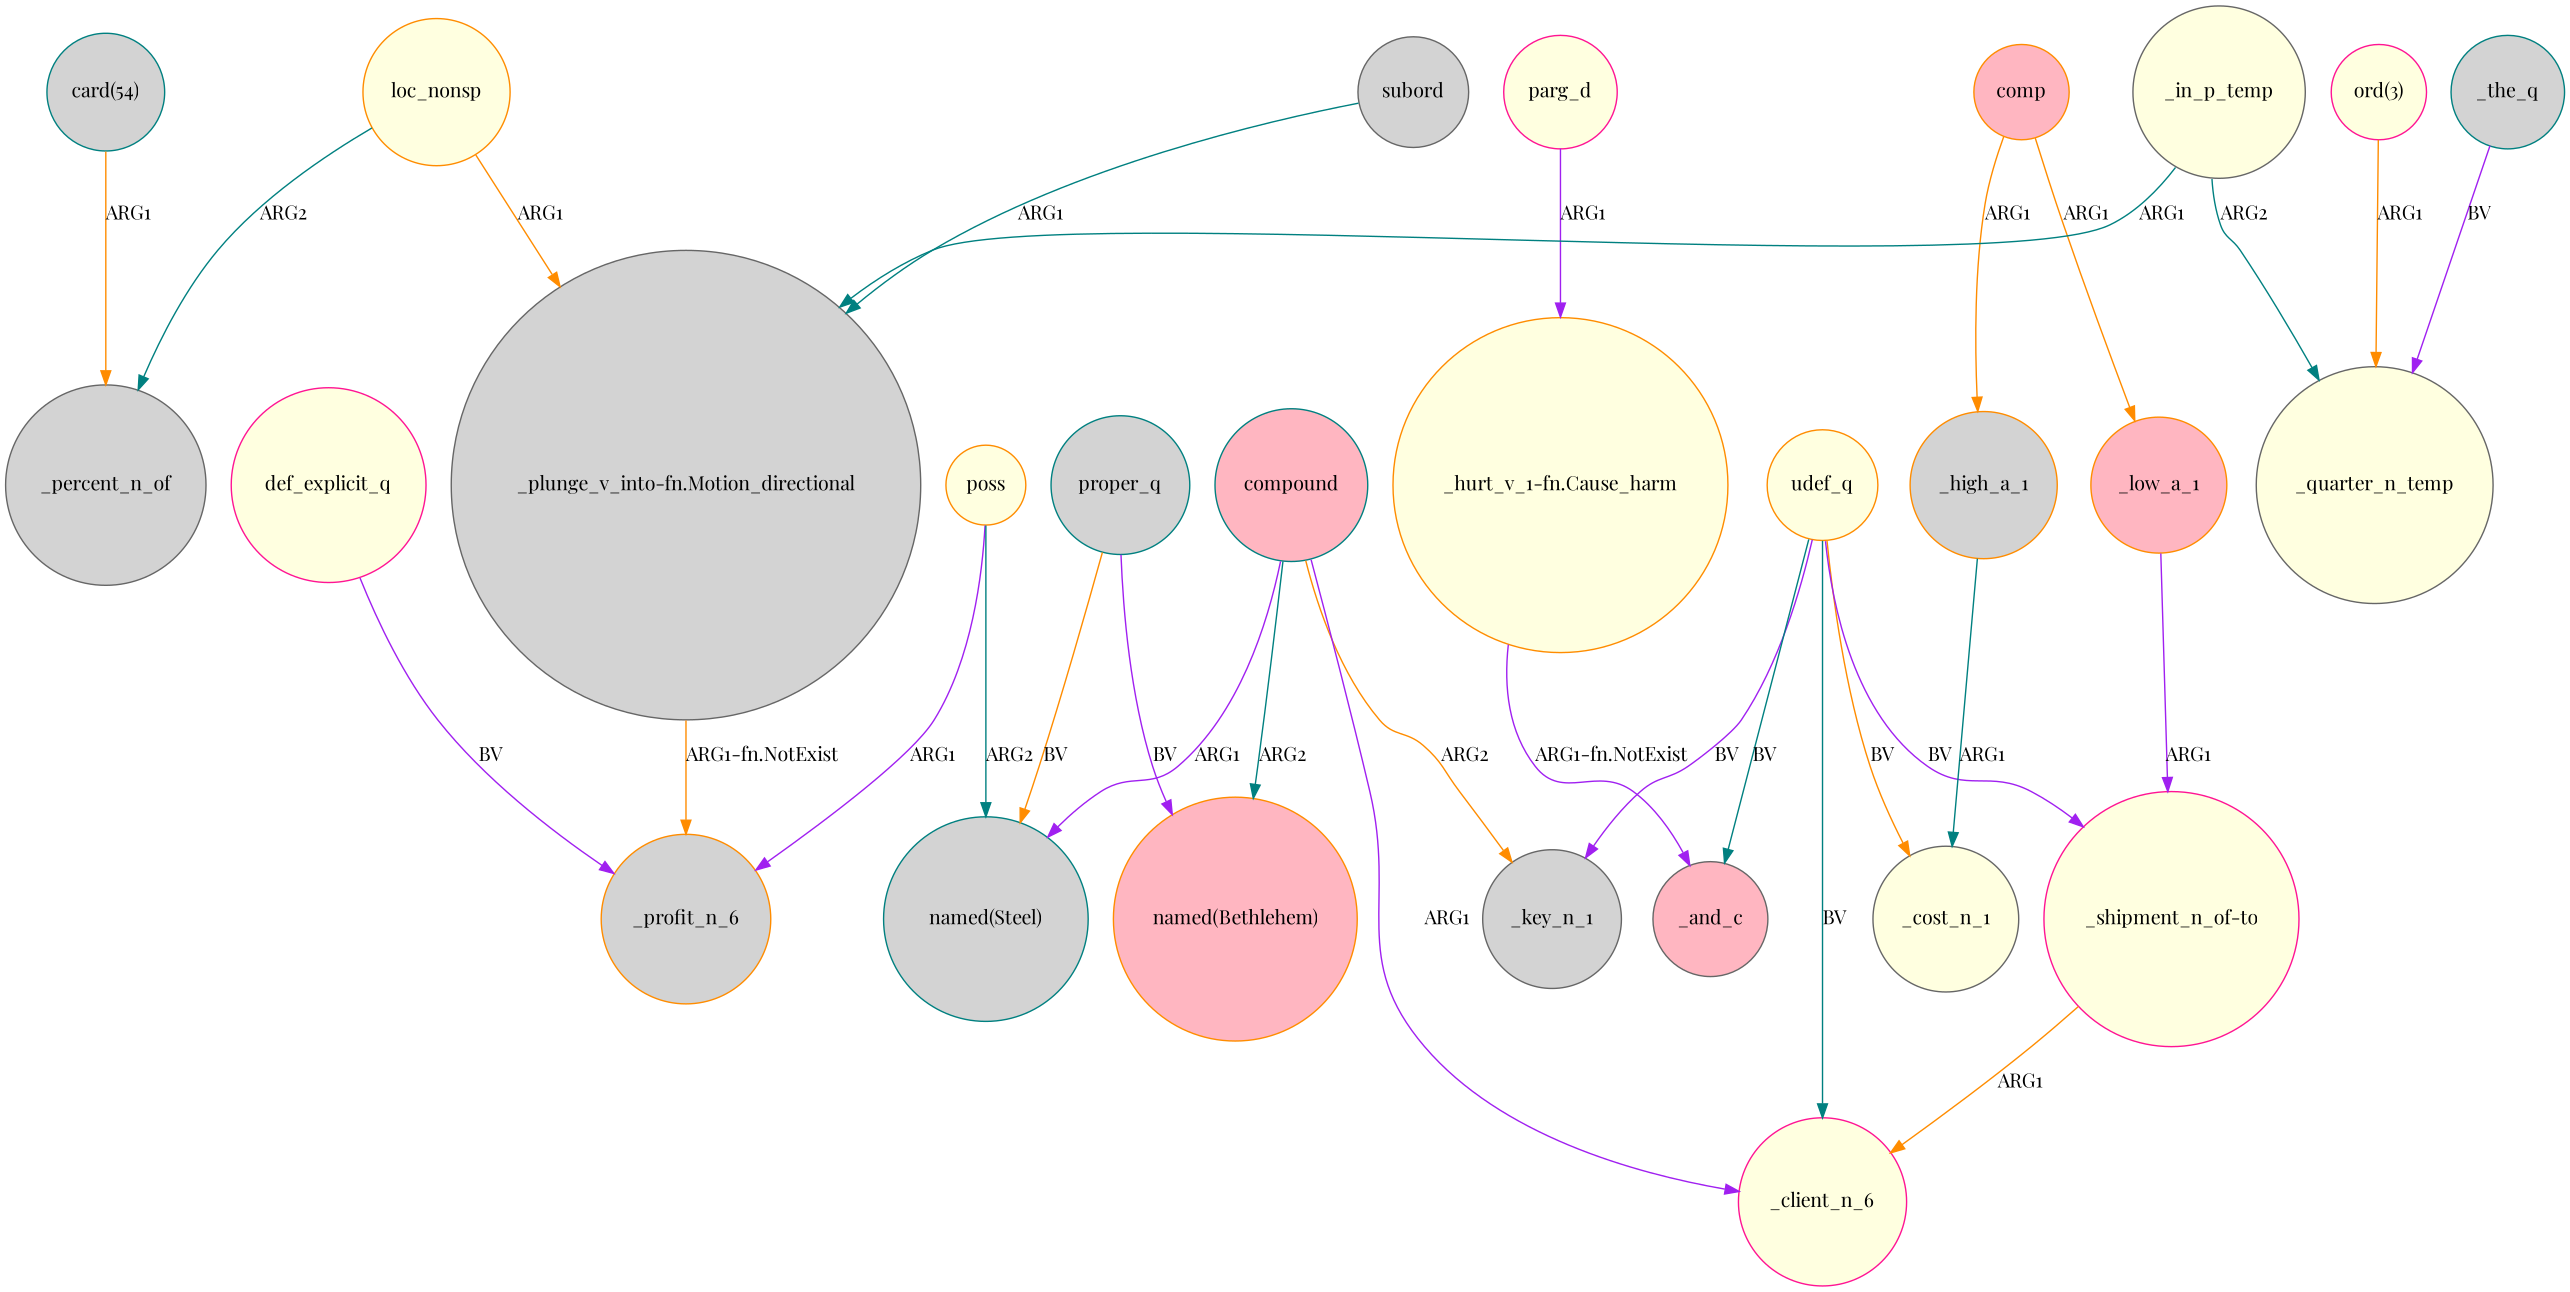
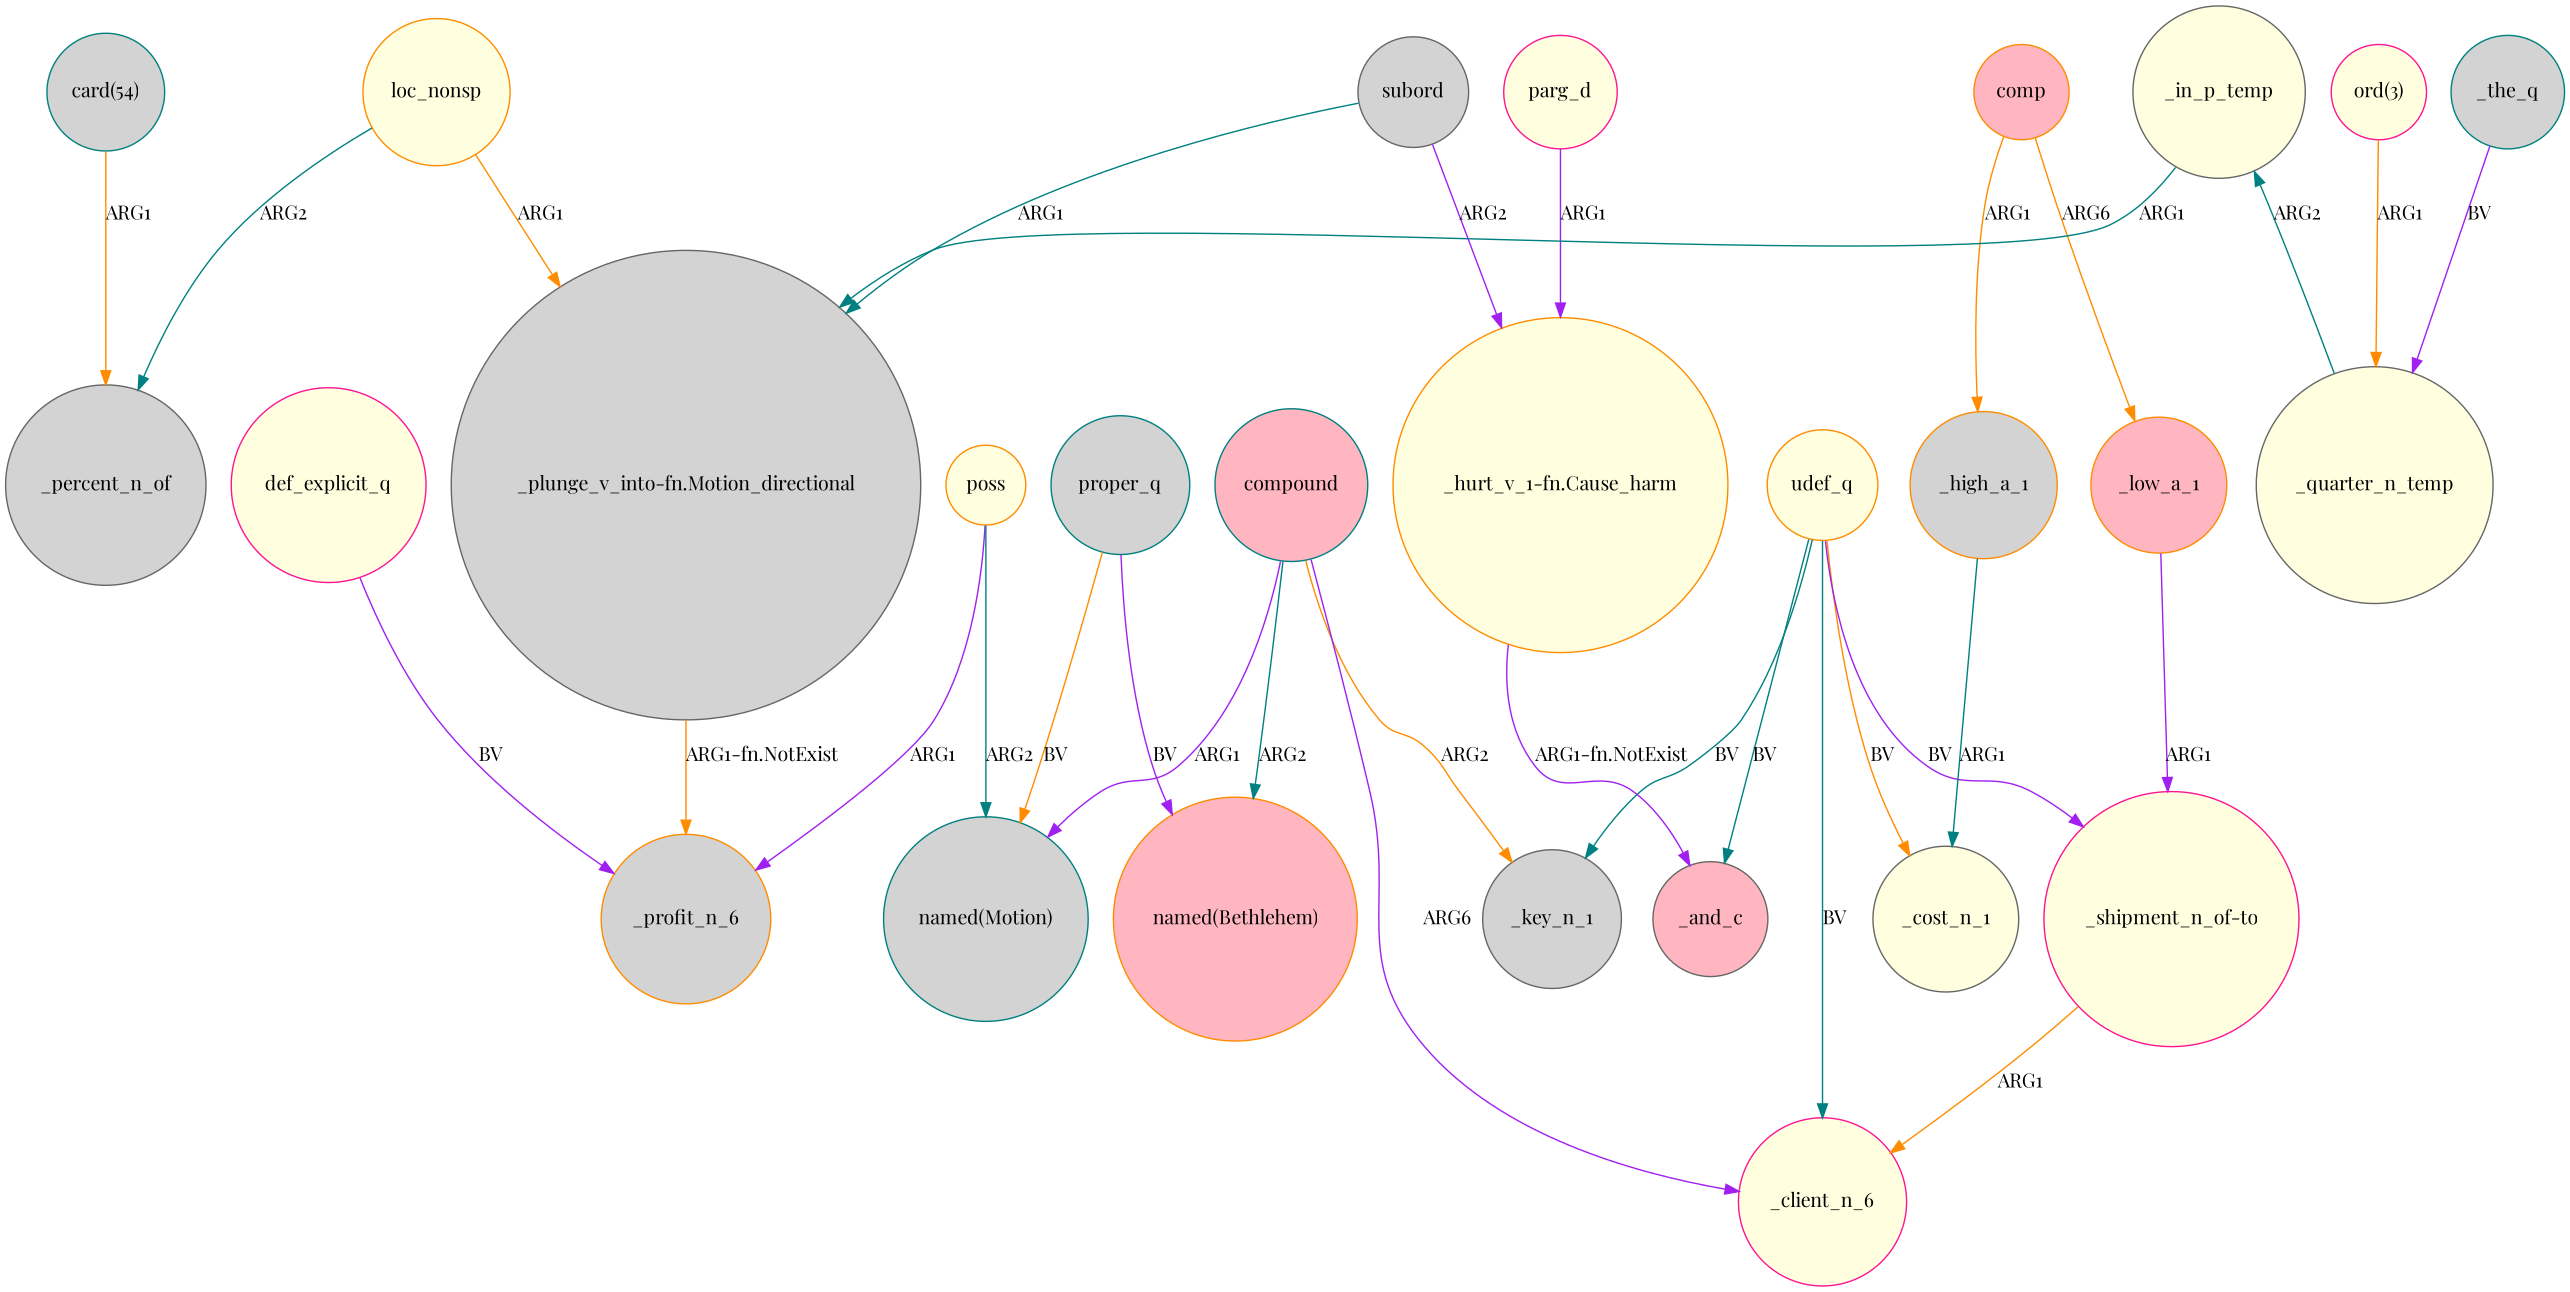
  digraph {
    fontname="Playfair Display"
    node [color=darkorange fillcolor=lightyellow fontname="Playfair Display" shape=circle style=filled]
    edge [color=purple fontname="Playfair Display"]
    loc_nonsp
    "_plunge_v_into-fn.Motion_directional" [color=gray40 fillcolor=lightgrey]
    _percent_n_of [color=gray40 fillcolor=lightgrey]
    n4 [fillcolor=lightgrey label=_profit_n_6]
    compound [color=teal fillcolor=lightpink]
    _key_n_1 [color=gray40 fillcolor=lightgrey]
-   "named(Steel)" [color=teal fillcolor=lightgrey]
+   "named(Steel)" [color=teal fillcolor=lightgrey label="named(Motion)"]
    n8 [color=deeppink label=_client_n_6]
    "named(Bethlehem)" [fillcolor=lightpink]
    def_explicit_q [color=deeppink]
    poss
    udef_q
    _cost_n_1 [color=gray40]
    _and_c [color=gray40 fillcolor=lightpink]
    "_shipment_n_of-to" [color=deeppink]
    _high_a_1 [fillcolor=lightgrey]
    parg_d [color=deeppink]
    "_hurt_v_1-fn.Cause_harm"
    _the_q [color=teal fillcolor=lightgrey]
    _quarter_n_temp [color=gray40]
    comp [fillcolor=lightpink]
    _low_a_1 [fillcolor=lightpink]
    _in_p_temp [color=gray40]
    subord [color=gray40 fillcolor=lightgrey]
    "ord(3)" [color=deeppink]
    proper_q [color=teal fillcolor=lightgrey]
    "card(54)" [color=teal fillcolor=lightgrey]
    loc_nonsp -> "_plunge_v_into-fn.Motion_directional" [color=darkorange label=ARG1]
    loc_nonsp -> _percent_n_of [color=teal label=ARG2]
    "_plunge_v_into-fn.Motion_directional" -> n4 [color=darkorange label="ARG1-fn.NotExist"]
    compound -> _key_n_1 [color=darkorange label=ARG2]
    compound -> "named(Steel)" [label=ARG1]
-   compound -> n8 [label=ARG1]
+   compound -> n8 [label=ARG6]
    compound -> "named(Bethlehem)" [color=teal label=ARG2]
    def_explicit_q -> n4 [label=BV]
    poss -> n4 [label=ARG1]
    poss -> "named(Steel)" [color=teal label=ARG2]
-   udef_q -> _key_n_1 [label=BV]
+   udef_q -> _key_n_1 [color=teal label=BV]
    udef_q -> n8 [color=teal label=BV]
    udef_q -> _cost_n_1 [color=darkorange label=BV]
    udef_q -> _and_c [color=teal label=BV]
    udef_q -> "_shipment_n_of-to" [label=BV]
    "_shipment_n_of-to" -> n8 [color=darkorange label=ARG1]
    _high_a_1 -> _cost_n_1 [color=teal label=ARG1]
    parg_d -> "_hurt_v_1-fn.Cause_harm" [label=ARG1]
    "_hurt_v_1-fn.Cause_harm" -> _and_c [label="ARG1-fn.NotExist"]
    _the_q -> _quarter_n_temp [label=BV]
    comp -> _high_a_1 [color=darkorange label=ARG1]
-   comp -> _low_a_1 [color=darkorange label=ARG1]
+   comp -> _low_a_1 [color=darkorange label=ARG6]
    _low_a_1 -> "_shipment_n_of-to" [label=ARG1]
    _in_p_temp -> "_plunge_v_into-fn.Motion_directional" [color=teal label=ARG1]
-   _in_p_temp -> _quarter_n_temp [color=teal label=ARG2]
+   _quarter_n_temp -> _in_p_temp [color=teal label=ARG2]
    subord -> "_plunge_v_into-fn.Motion_directional" [color=teal label=ARG1]
+   subord -> "_hurt_v_1-fn.Cause_harm" [label=ARG2]
    "ord(3)" -> _quarter_n_temp [color=darkorange label=ARG1]
    proper_q -> "named(Steel)" [color=darkorange label=BV]
    proper_q -> "named(Bethlehem)" [label=BV]
    "card(54)" -> _percent_n_of [color=darkorange label=ARG1]
  }
